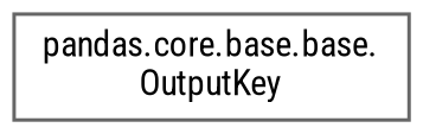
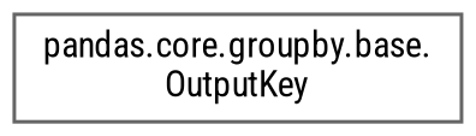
  digraph {
    rankdir=TB
    fontname="Roboto Condensed"
-   n1 [color=grey40 fillcolor=white fontname="Roboto Condensed" fontsize=10 height=0.2 label="pandas.core.base.base.\lOutputKey" shape=box style=filled width=0.4]
+   n1 [color=grey40 fillcolor=white fontname="Roboto Condensed" fontsize=10 height=0.2 label="pandas.core.groupby.base.\lOutputKey" shape=box style=filled width=0.4]
  }
